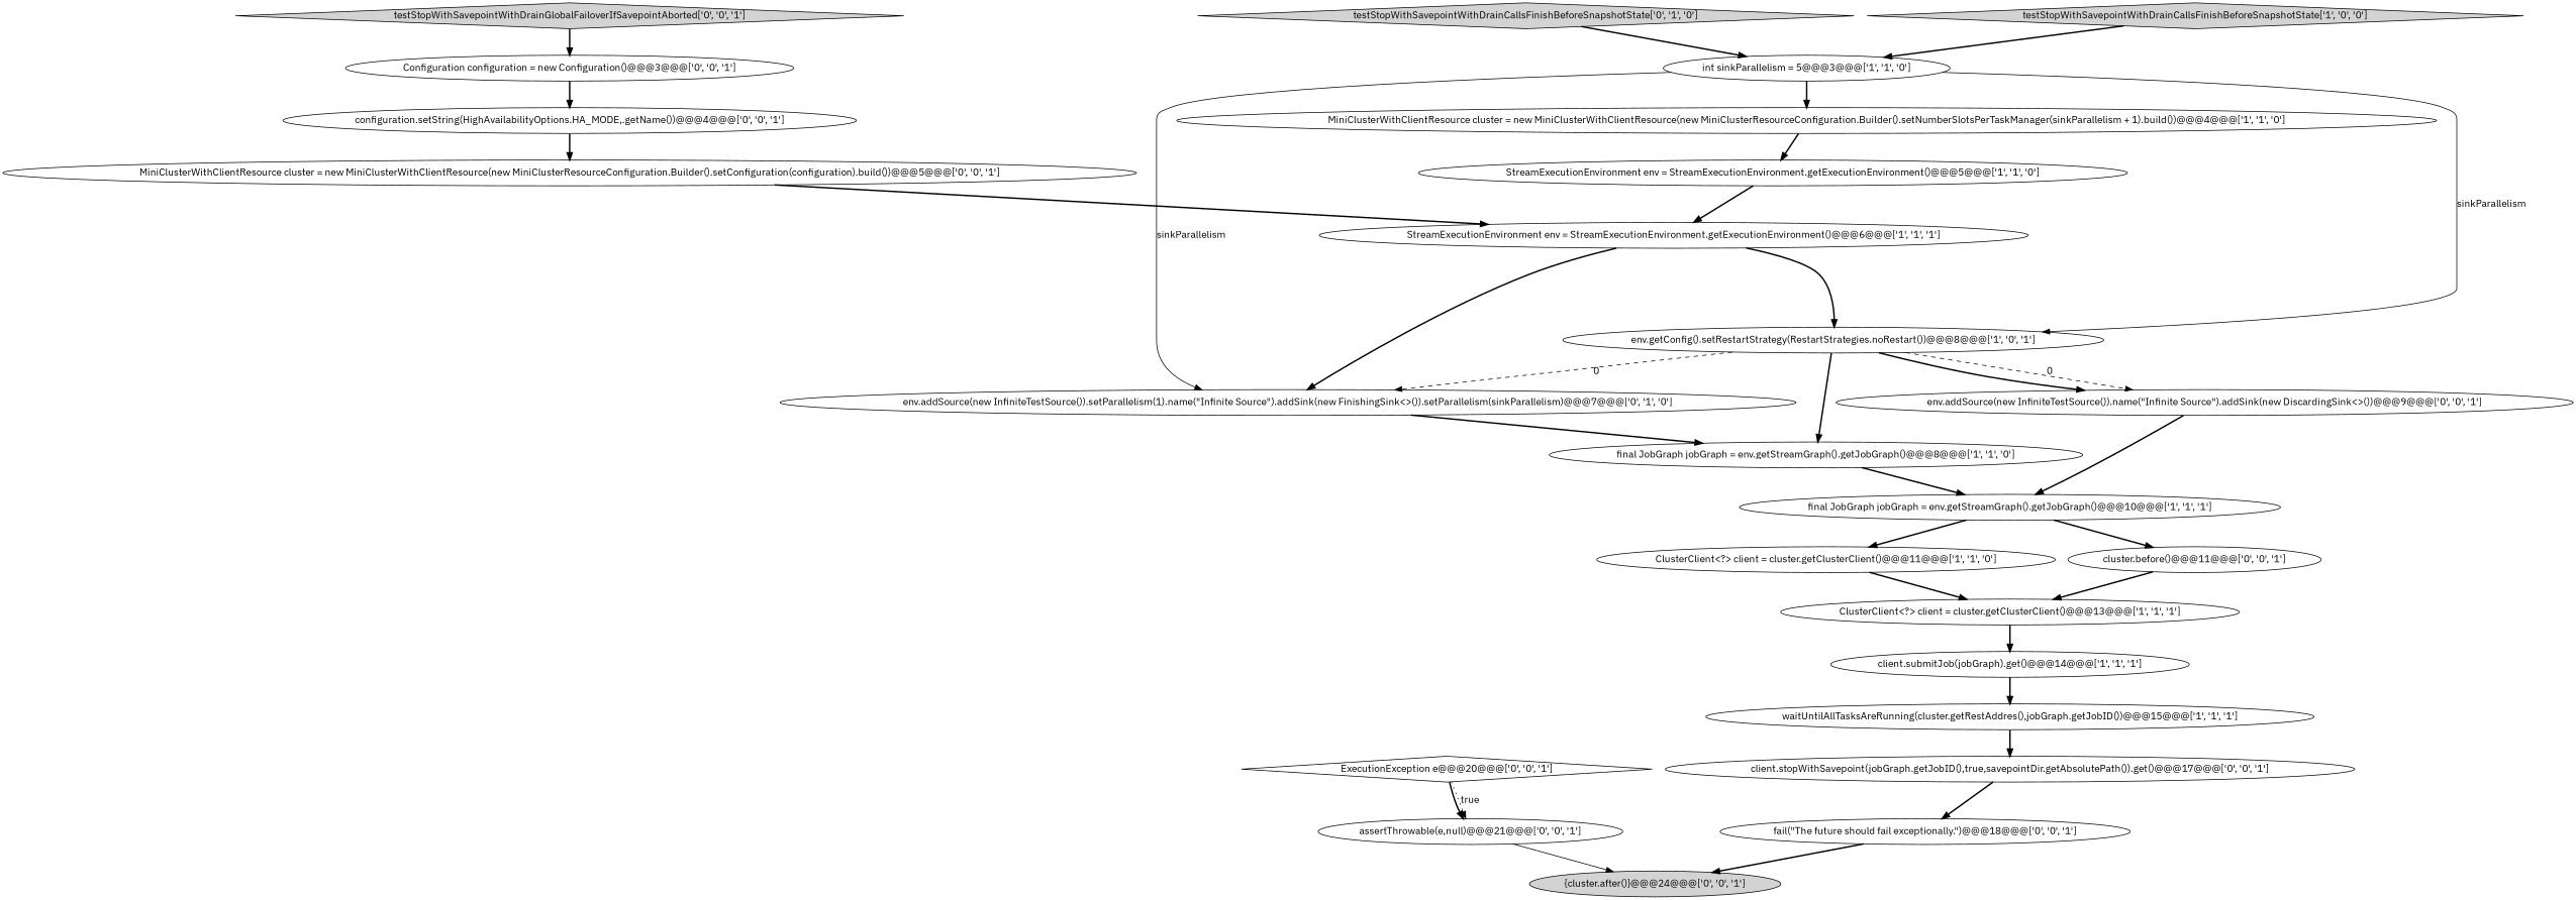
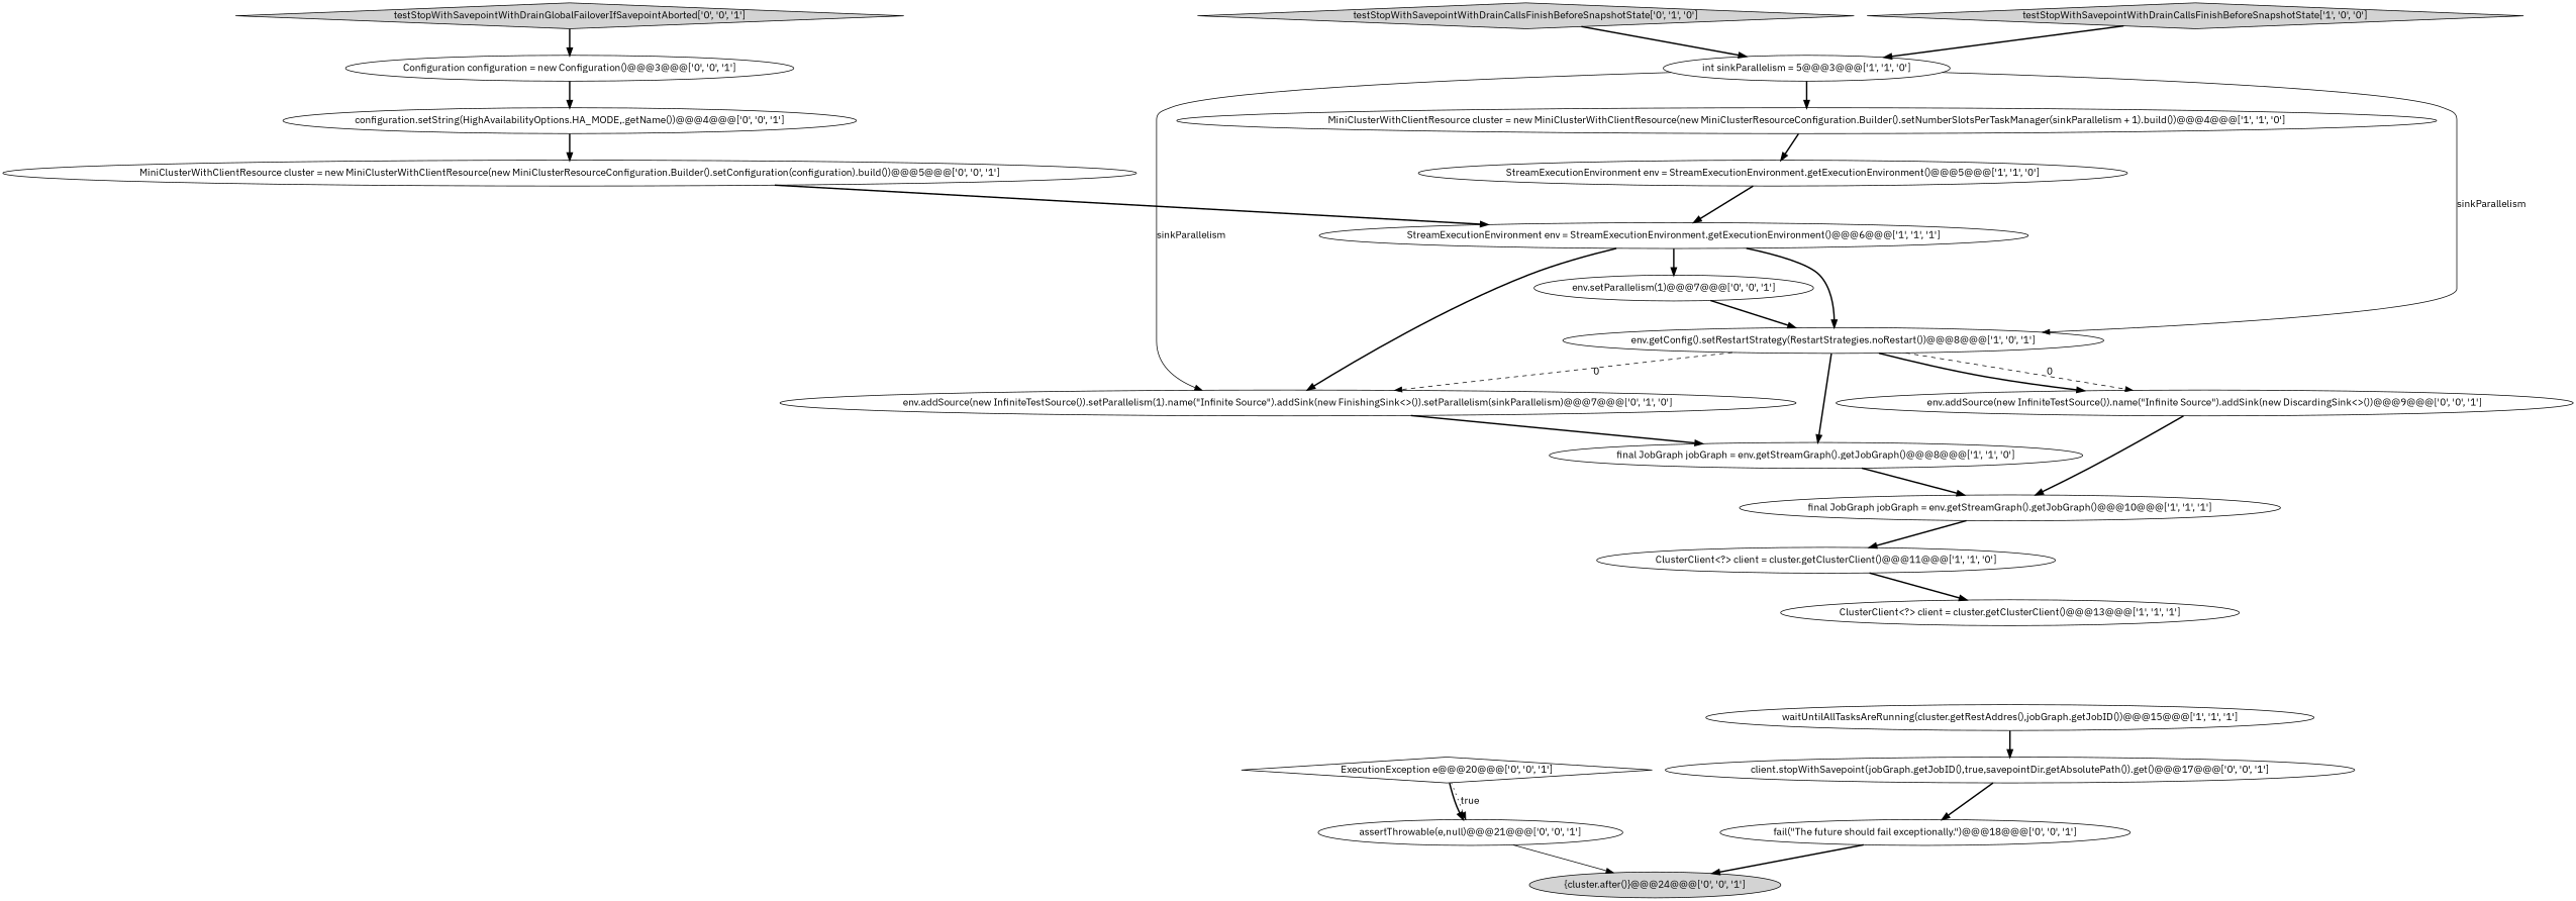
  digraph {
    fontname="IBM Plex Sans"
    node [fillcolor=white fontname="IBM Plex Sans" shape=ellipse style=filled]
    edge [fontname="IBM Plex Sans" style=bold]
    n1 [label="final JobGraph jobGraph = env.getStreamGraph().getJobGraph()@@@8@@@['1', '1', '0']"]
    n2 [label="final JobGraph jobGraph = env.getStreamGraph().getJobGraph()@@@10@@@['1', '1', '1']"]
    n3 [label="ClusterClient<?> client = cluster.getClusterClient()@@@11@@@['1', '1', '0']"]
-   n4 [label="cluster.before()@@@11@@@['0', '0', '1']"]
    n5 [label="env.getConfig().setRestartStrategy(RestartStrategies.noRestart())@@@8@@@['1', '0', '1']"]
    n6 [label="env.addSource(new InfiniteTestSource()).setParallelism(1).name(\"Infinite Source\").addSink(new FinishingSink<>()).setParallelism(sinkParallelism)@@@7@@@['0', '1', '0']"]
    n7 [label="env.addSource(new InfiniteTestSource()).name(\"Infinite Source\").addSink(new DiscardingSink<>())@@@9@@@['0', '0', '1']"]
    n8 [label="ClusterClient<?> client = cluster.getClusterClient()@@@13@@@['1', '1', '1']"]
-   n9 [label="client.submitJob(jobGraph).get()@@@14@@@['1', '1', '1']"]
    n10 [label="waitUntilAllTasksAreRunning(cluster.getRestAddres(),jobGraph.getJobID())@@@15@@@['1', '1', '1']"]
    n11 [label="MiniClusterWithClientResource cluster = new MiniClusterWithClientResource(new MiniClusterResourceConfiguration.Builder().setConfiguration(configuration).build())@@@5@@@['0', '0', '1']"]
    n12 [label="StreamExecutionEnvironment env = StreamExecutionEnvironment.getExecutionEnvironment()@@@6@@@['1', '1', '1']"]
+   n13 [label="env.setParallelism(1)@@@7@@@['0', '0', '1']"]
    n14 [fillcolor=lightgray label="testStopWithSavepointWithDrainCallsFinishBeforeSnapshotState['0', '1', '0']" shape=diamond]
    n15 [label="int sinkParallelism = 5@@@3@@@['1', '1', '0']"]
    n16 [label="MiniClusterWithClientResource cluster = new MiniClusterWithClientResource(new MiniClusterResourceConfiguration.Builder().setNumberSlotsPerTaskManager(sinkParallelism + 1).build())@@@4@@@['1', '1', '0']"]
    n17 [label="fail(\"The future should fail exceptionally.\")@@@18@@@['0', '0', '1']"]
    n18 [fillcolor=lightgray label="{cluster.after()}@@@24@@@['0', '0', '1']"]
    n19 [label="configuration.setString(HighAvailabilityOptions.HA_MODE,.getName())@@@4@@@['0', '0', '1']"]
    n20 [label="StreamExecutionEnvironment env = StreamExecutionEnvironment.getExecutionEnvironment()@@@5@@@['1', '1', '0']"]
    n21 [label="client.stopWithSavepoint(jobGraph.getJobID(),true,savepointDir.getAbsolutePath()).get()@@@17@@@['0', '0', '1']"]
    n22 [fillcolor=lightgray label="testStopWithSavepointWithDrainCallsFinishBeforeSnapshotState['1', '0', '0']" shape=diamond]
    n23 [label="assertThrowable(e,null)@@@21@@@['0', '0', '1']"]
    n24 [label="ExecutionException e@@@20@@@['0', '0', '1']" shape=diamond]
    n25 [fillcolor=lightgray label="testStopWithSavepointWithDrainGlobalFailoverIfSavepointAborted['0', '0', '1']" shape=diamond]
    n26 [label="Configuration configuration = new Configuration()@@@3@@@['0', '0', '1']"]
    n1 -> n2
    n2 -> n3
-   n2 -> n4
    n3 -> n8
-   n4 -> n8
    n5 -> n1
    n5 -> n6 [label=0 style=dashed]
    n5 -> n7 [label=0 style=dashed]
    n5 -> n7
    n6 -> n1
    n7 -> n2
-   n8 -> n9
-   n9 -> n10
    n10 -> n21
    n11 -> n12
    n12 -> n5
    n12 -> n6
+   n12 -> n13
+   n13 -> n5
    n14 -> n15
    n15 -> n5 [label=sinkParallelism style=solid]
    n15 -> n6 [label=sinkParallelism style=solid]
    n15 -> n16
    n16 -> n20
    n17 -> n18
    n19 -> n11
    n20 -> n12
    n21 -> n17
    n22 -> n15
    n23 -> n18 [style=solid]
    n24 -> n23
    n24 -> n23 [label=true style=dotted]
    n25 -> n26
    n26 -> n19
  }
